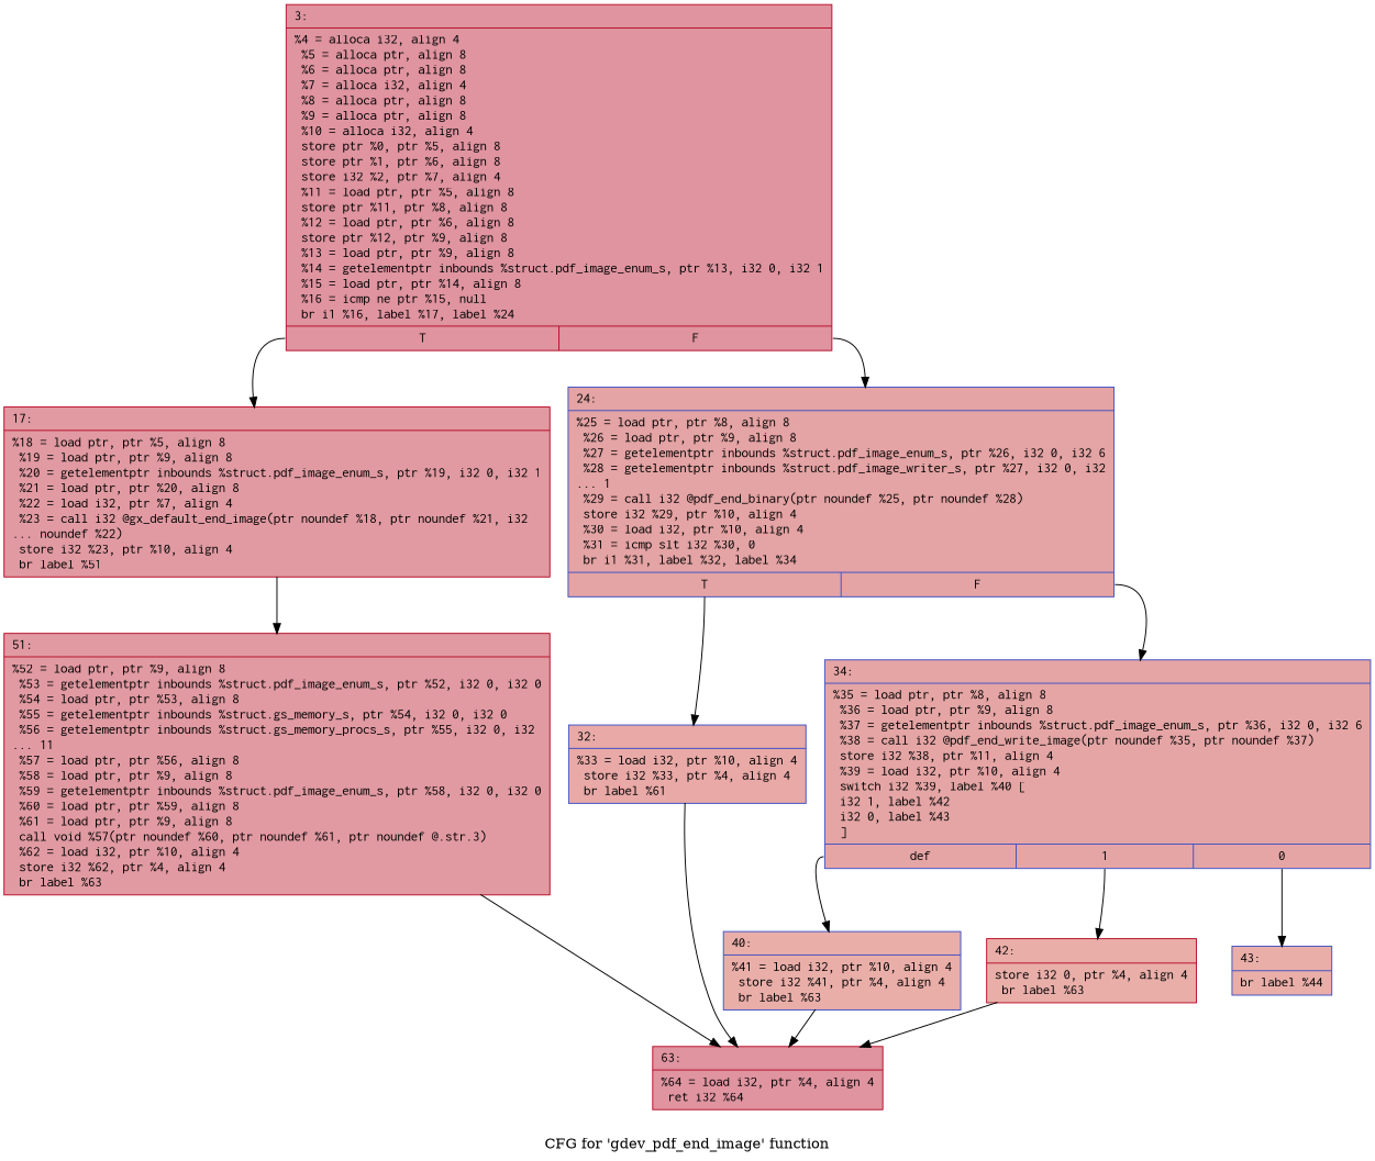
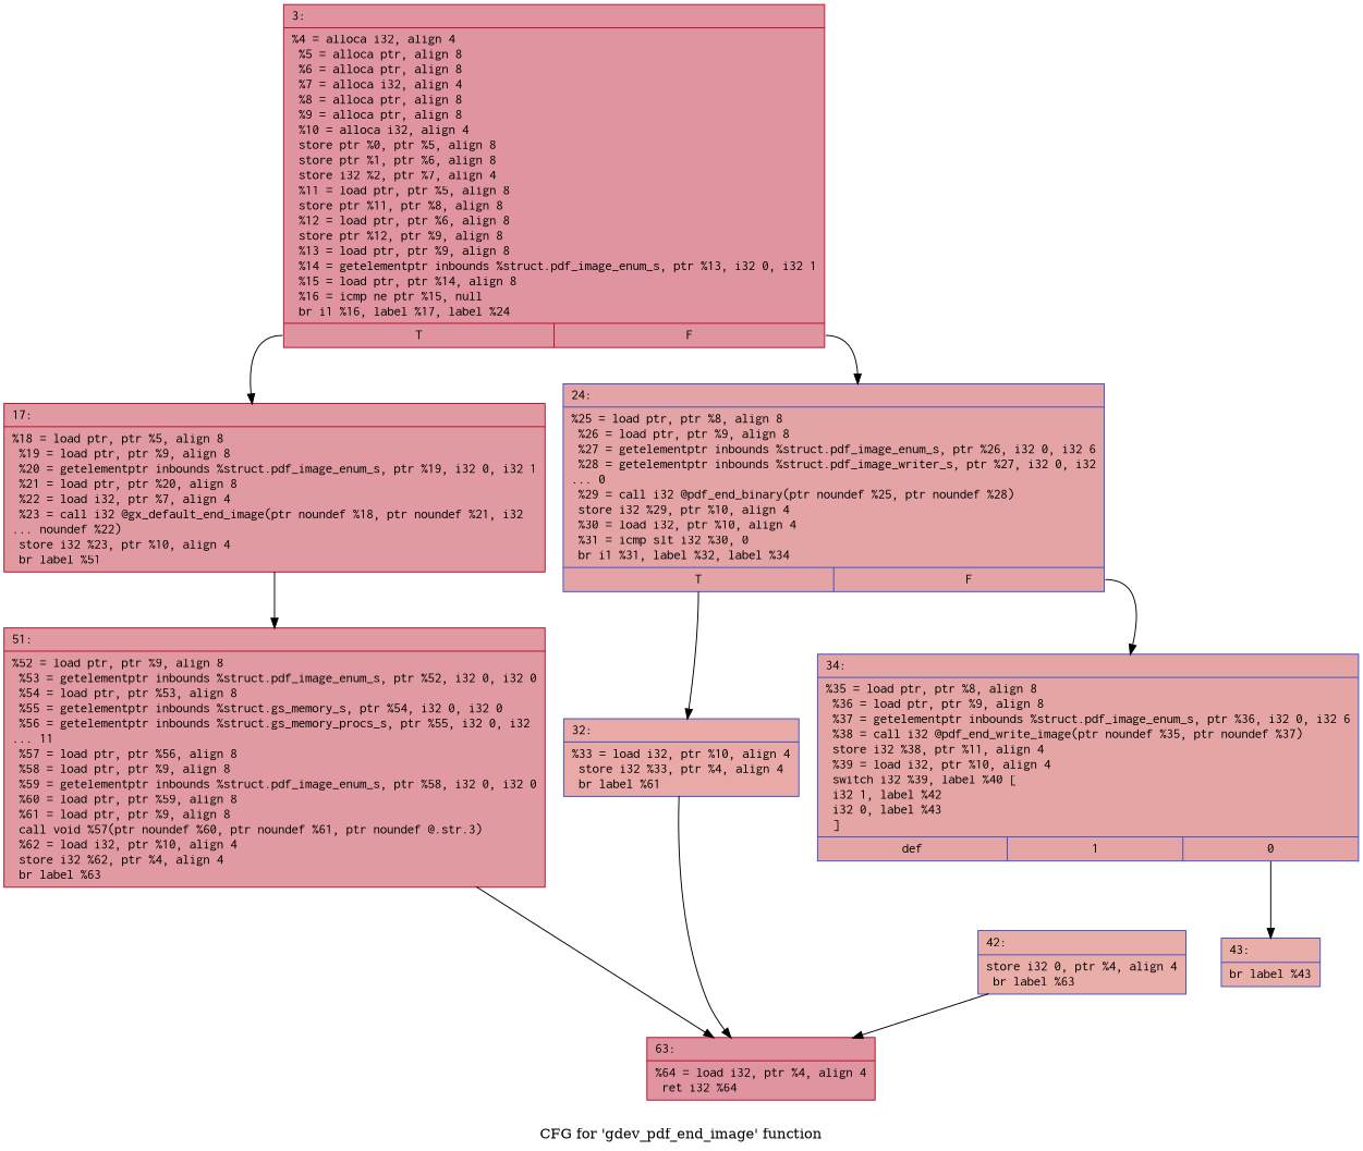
  digraph {
    label="CFG for 'gdev_pdf_end_image' function"
    node [color="#3d50c3ff" fillcolor="#d0473d70" fontname=Courier shape=record style=filled]
    n1 [color="#b70d28ff" fillcolor="#b70d2870" label="{3:\l|  %4 = alloca i32, align 4\l  %5 = alloca ptr, align 8\l  %6 = alloca ptr, align 8\l  %7 = alloca i32, align 4\l  %8 = alloca ptr, align 8\l  %9 = alloca ptr, align 8\l  %10 = alloca i32, align 4\l  store ptr %0, ptr %5, align 8\l  store ptr %1, ptr %6, align 8\l  store i32 %2, ptr %7, align 4\l  %11 = load ptr, ptr %5, align 8\l  store ptr %11, ptr %8, align 8\l  %12 = load ptr, ptr %6, align 8\l  store ptr %12, ptr %9, align 8\l  %13 = load ptr, ptr %9, align 8\l  %14 = getelementptr inbounds %struct.pdf_image_enum_s, ptr %13, i32 0, i32 1\l  %15 = load ptr, ptr %14, align 8\l  %16 = icmp ne ptr %15, null\l  br i1 %16, label %17, label %24\l|{<s0>T|<s1>F}}"]
    n2 [color="#b70d28ff" fillcolor="#bb1b2c70" label="{17:\l|  %18 = load ptr, ptr %5, align 8\l  %19 = load ptr, ptr %9, align 8\l  %20 = getelementptr inbounds %struct.pdf_image_enum_s, ptr %19, i32 0, i32 1\l  %21 = load ptr, ptr %20, align 8\l  %22 = load i32, ptr %7, align 4\l  %23 = call i32 @gx_default_end_image(ptr noundef %18, ptr noundef %21, i32\l... noundef %22)\l  store i32 %23, ptr %10, align 4\l  br label %51\l}"]
-   n3 [fillcolor="#c32e3170" label="{24:\l|  %25 = load ptr, ptr %8, align 8\l  %26 = load ptr, ptr %9, align 8\l  %27 = getelementptr inbounds %struct.pdf_image_enum_s, ptr %26, i32 0, i32 6\l  %28 = getelementptr inbounds %struct.pdf_image_writer_s, ptr %27, i32 0, i32\l... 1\l  %29 = call i32 @pdf_end_binary(ptr noundef %25, ptr noundef %28)\l  store i32 %29, ptr %10, align 4\l  %30 = load i32, ptr %10, align 4\l  %31 = icmp slt i32 %30, 0\l  br i1 %31, label %32, label %34\l|{<s0>T|<s1>F}}"]
+   n3 [fillcolor="#c32e3170" label="{24:\l|  %25 = load ptr, ptr %8, align 8\l  %26 = load ptr, ptr %9, align 8\l  %27 = getelementptr inbounds %struct.pdf_image_enum_s, ptr %26, i32 0, i32 6\l  %28 = getelementptr inbounds %struct.pdf_image_writer_s, ptr %27, i32 0, i32\l... 0\l  %29 = call i32 @pdf_end_binary(ptr noundef %25, ptr noundef %28)\l  store i32 %29, ptr %10, align 4\l  %30 = load i32, ptr %10, align 4\l  %31 = icmp slt i32 %30, 0\l  br i1 %31, label %32, label %34\l|{<s0>T|<s1>F}}"]
    n4 [color="#b70d28ff" fillcolor="#bb1b2c70" label="{51:\l|  %52 = load ptr, ptr %9, align 8\l  %53 = getelementptr inbounds %struct.pdf_image_enum_s, ptr %52, i32 0, i32 0\l  %54 = load ptr, ptr %53, align 8\l  %55 = getelementptr inbounds %struct.gs_memory_s, ptr %54, i32 0, i32 0\l  %56 = getelementptr inbounds %struct.gs_memory_procs_s, ptr %55, i32 0, i32\l... 11\l  %57 = load ptr, ptr %56, align 8\l  %58 = load ptr, ptr %9, align 8\l  %59 = getelementptr inbounds %struct.pdf_image_enum_s, ptr %58, i32 0, i32 0\l  %60 = load ptr, ptr %59, align 8\l  %61 = load ptr, ptr %9, align 8\l  call void %57(ptr noundef %60, ptr noundef %61, ptr noundef @.str.3)\l  %62 = load i32, ptr %10, align 4\l  store i32 %62, ptr %4, align 4\l  br label %63\l}"]
    n5 [fillcolor="#ca3b3770" label="{32:\l|  %33 = load i32, ptr %10, align 4\l  store i32 %33, ptr %4, align 4\l  br label %61\l}"]
    n6 [fillcolor="#c5333470" label="{34:\l|  %35 = load ptr, ptr %8, align 8\l  %36 = load ptr, ptr %9, align 8\l  %37 = getelementptr inbounds %struct.pdf_image_enum_s, ptr %36, i32 0, i32 6\l  %38 = call i32 @pdf_end_write_image(ptr noundef %35, ptr noundef %37)\l  store i32 %38, ptr %11, align 4\l  %39 = load i32, ptr %10, align 4\l  switch i32 %39, label %40 [\l    i32 1, label %42\l    i32 0, label %43\l  ]\l|{<s0>def|<s1>1|<s2>0}}"]
    n7 [color="#b70d28ff" fillcolor="#b70d2870" label="{63:\l|  %64 = load i32, ptr %4, align 4\l  ret i32 %64\l}"]
-   n8 [label="{40:\l|  %41 = load i32, ptr %10, align 4\l  store i32 %41, ptr %4, align 4\l  br label %63\l}"]
-   n9 [color="#b70d28ff" label="{42:\l|  store i32 0, ptr %4, align 4\l  br label %63\l}"]
-   n10 [label="{43:\l|  br label %44\l}"]
+   n9 [label="{42:\l|  store i32 0, ptr %4, align 4\l  br label %63\l}"]
+   n10 [label="{43:\l|  br label %43\l}"]
    n1 -> n2 [tailport=s0]
    n1 -> n3 [tailport=s1]
    n2 -> n4
    n3 -> n5 [tailport=s0]
    n3 -> n6 [tailport=s1]
    n4 -> n7
    n5 -> n7
-   n6 -> n8 [tailport=s0]
-   n6 -> n9 [tailport=s1]
    n6 -> n10 [tailport=s2]
-   n8 -> n7
    n9 -> n7
  }
